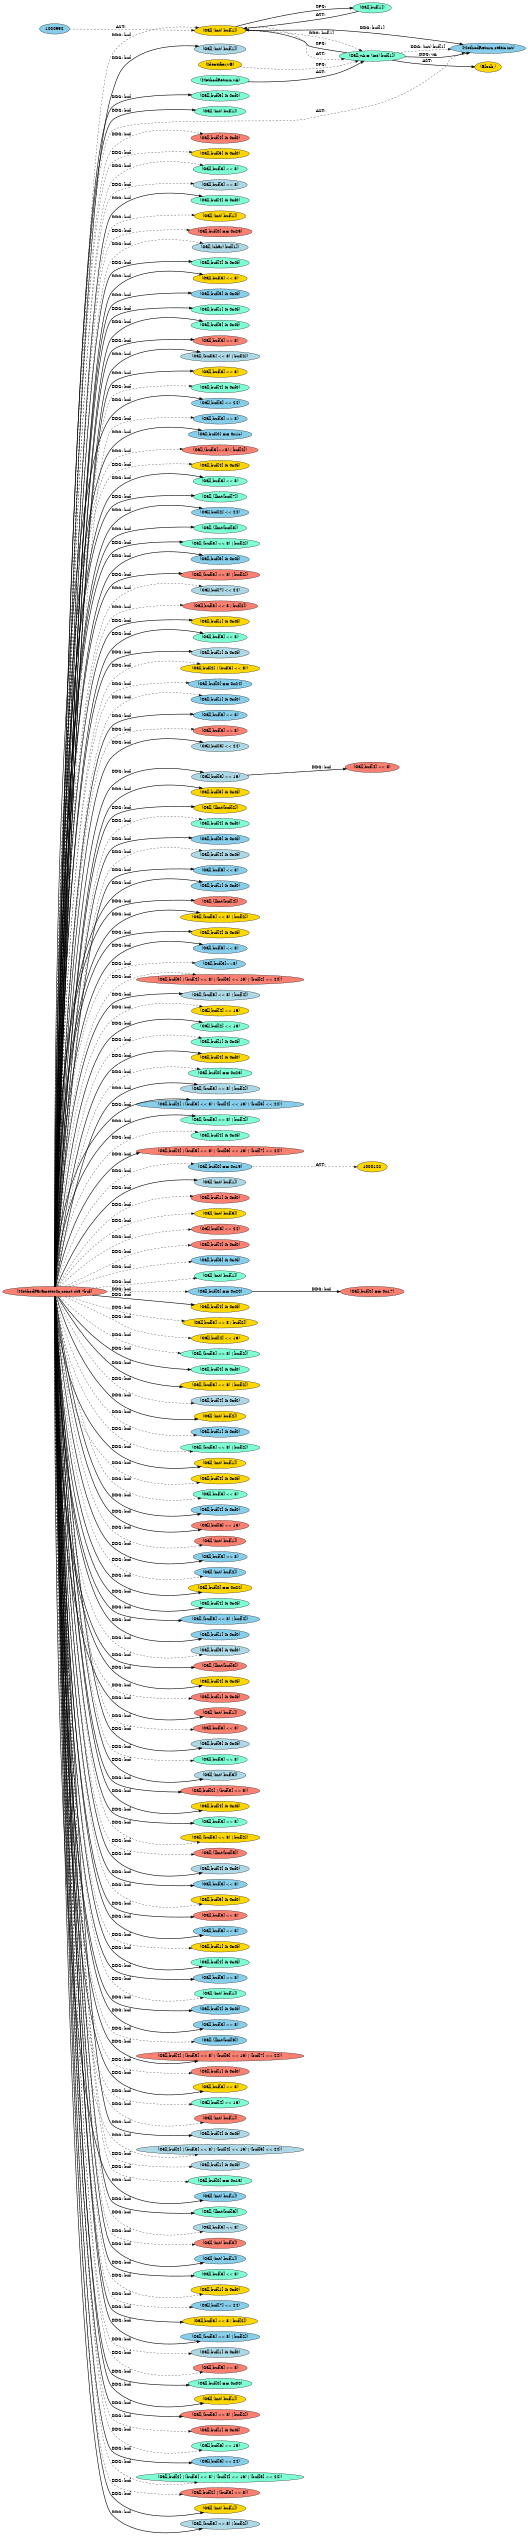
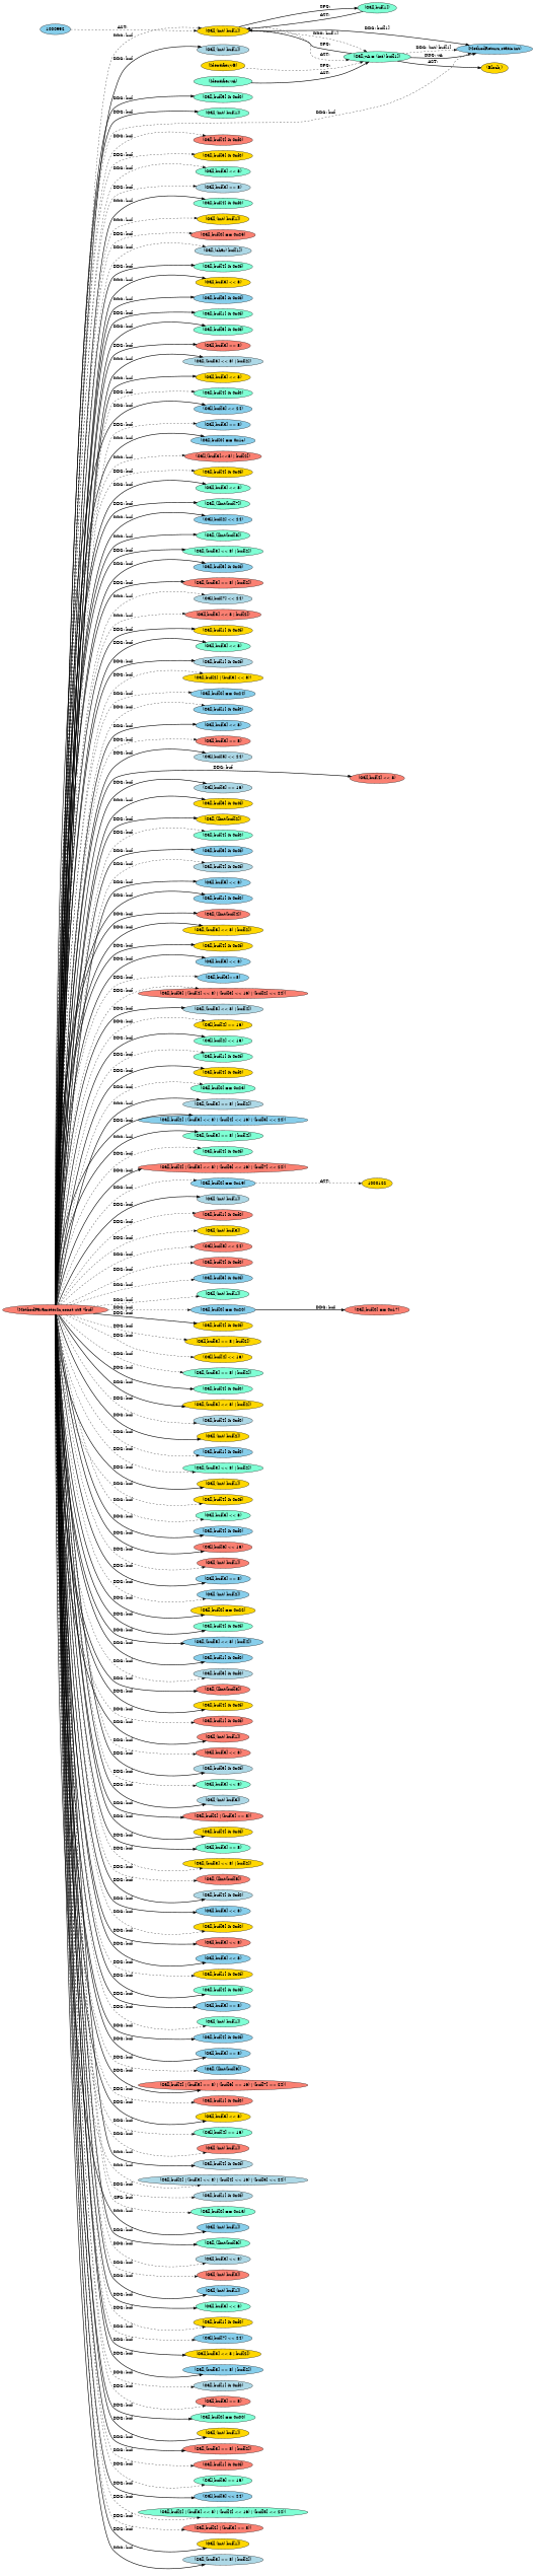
  digraph {
    rankdir=LR
    node [fillcolor=aquamarine style=filled]
    edge [style=bold]
    n1 [fillcolor=gold label="(Call,(int) buf[1])"]
    n2 [label="(Call,vA = (int) buf[1])"]
    n3 [fillcolor=skyblue label="(MethodReturn,static int)"]
    n4 [label="(Call,buf[1])"]
    n5 [fillcolor=gold label="(Block,)"]
    n6 [fillcolor=salmon label="(MethodParameterIn,const ut8 *buf)"]
    n7 [fillcolor=salmon label="(Call,buf[4] & 0xf0)"]
    n8 [fillcolor=gold label="(Call,buf[5] & 0xf0)"]
    n9 [label="(Call,buf[3] << 8)"]
    n10 [fillcolor=lightblue label="(Call,buf[3] << 8)"]
    n11 [label="(Call,buf[4] & 0xf0)"]
    n12 [fillcolor=gold label="(Call,(int) buf[1])"]
    n13 [fillcolor=salmon label="(Call,buf[0] == 0x25)"]
    n14 [fillcolor=lightblue label="(Call,(char) buf[1])"]
    n15 [label="(Call,buf[4] & 0x0f)"]
    n16 [fillcolor=gold label="(Call,buf[3] << 8)"]
    n17 [fillcolor=skyblue label="(Call,buf[5] & 0x0f)"]
    n18 [label="(Call,buf[1] & 0x0f)"]
    n19 [label="(Call,buf[5] & 0x0f)"]
    n20 [fillcolor=salmon label="(Call,buf[3] << 8)"]
    n21 [fillcolor=lightblue label="(Call,(buf[3] << 8) | buf[2])"]
    n22 [fillcolor=gold label="(Call,buf[3] << 8)"]
    n23 [label="(Call,buf[4] & 0xf0)"]
    n24 [fillcolor=skyblue label="(Call,buf[3] << 24)"]
    n25 [fillcolor=skyblue label="(Call,buf[3] << 8)"]
    n26 [fillcolor=skyblue label="(Call,buf[0] == 0x1c)"]
    n27 [fillcolor=salmon label="(Call,(buf[3]<<8) | buf[2])"]
    n28 [fillcolor=gold label="(Call,buf[4] & 0x0f)"]
    n29 [label="(Call,buf[3] << 8)"]
    n30 [label="(Call,(llint)buf[7])"]
    n31 [fillcolor=skyblue label="(Call,buf[2] << 24)"]
    n32 [label="(Call,(llint)buf[8])"]
    n33 [label="(Call,(buf[3] << 8) | buf[2])"]
    n34 [fillcolor=skyblue label="(Call,buf[5] & 0x0f)"]
    n35 [fillcolor=salmon label="(Call,(buf[3] << 8) | buf[2])"]
    n36 [fillcolor=lightblue label="(Call,buf[7] << 24)"]
    n37 [fillcolor=salmon label="(Call,buf[3] << 8 | buf[2])"]
    n38 [fillcolor=gold label="(Call,buf[1] & 0x0f)"]
    n39 [label="(Call,buf[5] << 8)"]
    n40 [fillcolor=lightblue label="(Call,buf[1] & 0x0f)"]
    n41 [fillcolor=gold label="(Call,buf[2] | (buf[3] << 8))"]
    n42 [fillcolor=skyblue label="(Call,buf[0] == 0x24)"]
    n43 [fillcolor=skyblue label="(Call,buf[1] & 0xf0)"]
    n44 [fillcolor=skyblue label="(Call,buf[3] << 8)"]
    n45 [fillcolor=salmon label="(Call,buf[3] << 8)"]
    n46 [fillcolor=lightblue label="(Call,buf[5] << 24)"]
    n47 [fillcolor=salmon label="(Call,buf[4] << 8)"]
    n48 [fillcolor=gold label="(Call,buf[5] & 0x0f)"]
    n49 [fillcolor=gold label="(Call,(llint)buf[2])"]
    n50 [label="(Call,buf[4] & 0xf0)"]
    n51 [fillcolor=skyblue label="(Call,buf[5] & 0x0f)"]
    n52 [fillcolor=lightblue label="(Call,buf[4] & 0x0f)"]
    n53 [fillcolor=skyblue label="(Call,buf[5] << 8)"]
    n54 [fillcolor=skyblue label="(Call,buf[1] & 0xf0)"]
    n55 [fillcolor=salmon label="(Call,(llint)buf[4])"]
    n56 [fillcolor=gold label="(Call,(buf[3] << 8) | buf[2])"]
    n57 [fillcolor=gold label="(Call,buf[4] & 0x0f)"]
    n58 [fillcolor=skyblue label="(Call,buf[5] << 8)"]
    n59 [fillcolor=skyblue label="(Call,buf[3]<<8)"]
    n60 [fillcolor=salmon label="(Call,buf[5] | (buf[4] << 8) | (buf[3] << 16) | (buf[2] << 24))"]
    n61 [fillcolor=lightblue label="(Call,(buf[5] << 8) | buf[4])"]
    n62 [fillcolor=gold label="(Call,buf[4] << 16)"]
    n63 [label="(Call,buf[2] << 16)"]
    n64 [label="(Call,buf[1] & 0x0f)"]
    n65 [fillcolor=gold label="(Call,buf[4] & 0xf0)"]
    n66 [label="(Call,buf[0] == 0x23)"]
    n67 [fillcolor=lightblue label="(Call,(buf[3] << 8) | buf[2])"]
    n68 [fillcolor=skyblue label="(Call,buf[2] | (buf[3] << 8) | (buf[4] << 16) | (buf[5] << 24))"]
    n69 [label="(Call,(buf[5] << 8) | buf[4])"]
    n70 [label="(Call,buf[4] & 0x0f)"]
    n71 [fillcolor=salmon label="(Call,buf[4] | (buf[5] << 8) | (buf[6] << 16) | (buf[7] << 24))"]
    n72 [fillcolor=skyblue label="(Call,buf[0] == 0x19)"]
    n73 [fillcolor=lightblue label="(Call,(int) buf[1])"]
    n74 [fillcolor=salmon label="(Call,buf[1] & 0xf0)"]
    n75 [fillcolor=lightblue label="(Call,buf[3] << 16)"]
    n76 [fillcolor=gold label="(Call,(int) buf[3])"]
    n77 [fillcolor=salmon label="(Call,buf[5] << 24)"]
    n78 [fillcolor=salmon label="(Call,buf[4] & 0xf0)"]
    n79 [fillcolor=skyblue label="(Call,buf[5] & 0x0f)"]
    n80 [label="(Call,(int) buf[1])"]
    n81 [fillcolor=skyblue label="(Call,buf[0] == 0x20)"]
    n82 [fillcolor=gold label="(Call,buf[4] & 0x0f)"]
    n83 [fillcolor=gold label="(Call,buf[3] << 8 | buf[2])"]
    n84 [fillcolor=gold label="(Call,buf[4] << 16)"]
    n85 [label="(Call,(buf[3] << 8) | buf[2])"]
    n86 [label="(Call,buf[4] & 0xf0)"]
    n87 [fillcolor=gold label="(Call,(buf[3] << 8) | buf[2])"]
    n88 [fillcolor=lightblue label="(Call,buf[4] & 0xf0)"]
    n89 [fillcolor=gold label="(Call,(int) buf[2])"]
    n90 [fillcolor=skyblue label="(Call,buf[1] & 0xf0)"]
    n91 [label="(Call,(buf[3] << 8) | buf[2])"]
    n92 [fillcolor=gold label="(Call,(int) buf[1])"]
    n93 [fillcolor=gold label="(Call,buf[4] & 0x0f)"]
    n94 [label="(Call,buf[3] << 8)"]
    n95 [fillcolor=skyblue label="(Call,buf[4] & 0xf0)"]
    n96 [fillcolor=salmon label="(Call,buf[6] << 16)"]
    n97 [fillcolor=salmon label="(Call,(int) buf[1])"]
    n98 [fillcolor=skyblue label="(Call,buf[3] << 8)"]
    n99 [fillcolor=skyblue label="(Call,(int) buf[2])"]
    n100 [fillcolor=gold label="(Call,buf[0] == 0x22)"]
    n101 [label="(Call,buf[4] & 0x0f)"]
    n102 [fillcolor=skyblue label="(Call,(buf[5] << 8) | buf[4])"]
    n103 [fillcolor=skyblue label="(Call,buf[1] & 0xf0)"]
    n104 [fillcolor=lightblue label="(Call,buf[5] & 0xf0)"]
    n105 [fillcolor=salmon label="(Call,(llint)buf[3])"]
    n106 [fillcolor=gold label="(Call,buf[4] & 0x0f)"]
    n107 [fillcolor=salmon label="(Call,buf[1] & 0x0f)"]
    n108 [fillcolor=salmon label="(Call,(int) buf[1])"]
    n109 [fillcolor=salmon label="(Call,buf[3] << 8)"]
    n110 [fillcolor=lightblue label="(Call,buf[5] & 0x0f)"]
    n111 [label="(Call,buf[3] << 8)"]
    n112 [fillcolor=lightblue label="(Call,(int) buf[3])"]
    n113 [fillcolor=salmon label="(Call,buf[2] | (buf[3] << 8))"]
    n114 [fillcolor=gold label="(Call,buf[4] & 0x0f)"]
    n115 [label="(Call,buf[3] << 8)"]
    n116 [fillcolor=gold label="(Call,(buf[3] << 8) | buf[2])"]
    n117 [fillcolor=salmon label="(Call,(llint)buf[5])"]
    n118 [fillcolor=lightblue label="(Call,buf[4] & 0xf0)"]
    n119 [fillcolor=skyblue label="(Call,buf[3] << 8)"]
    n120 [fillcolor=gold label="(Call,buf[5] & 0xf0)"]
    n121 [fillcolor=salmon label="(Call,buf[3] << 8)"]
    n122 [fillcolor=skyblue label="(Call,buf[3] << 8)"]
    n123 [fillcolor=gold label="(Call,buf[1] & 0x0f)"]
    n124 [label="(Call,buf[4] & 0x0f)"]
    n125 [fillcolor=skyblue label="(Call,buf[5] << 8)"]
    n126 [label="(Call,(int) buf[1])"]
    n127 [fillcolor=skyblue label="(Call,buf[4] & 0x0f)"]
    n128 [fillcolor=skyblue label="(Call,buf[3] << 8)"]
    n129 [fillcolor=skyblue label="(Call,(llint)buf[9])"]
    n130 [fillcolor=salmon label="(Call,buf[4] | (buf[5] << 8) | (buf[6] << 16) | (buf[7] << 24))"]
    n131 [fillcolor=salmon label="(Call,buf[1] & 0xf0)"]
    n132 [fillcolor=gold label="(Call,buf[3] << 8)"]
    n133 [label="(Call,buf[4] << 16)"]
    n134 [fillcolor=salmon label="(Call,(int) buf[1])"]
    n135 [fillcolor=lightblue label="(Call,buf[4] & 0x0f)"]
    n136 [fillcolor=lightblue label="(Call,buf[2] | (buf[3] << 8) | (buf[4] << 16) | (buf[5] << 24))"]
    n137 [fillcolor=lightblue label="(Call,buf[1] & 0x0f)"]
    n138 [label="(Call,buf[0] == 0x1a)"]
    n139 [fillcolor=skyblue label="(Call,(int) buf[1])"]
    n140 [label="(Call,(llint)buf[6])"]
    n141 [fillcolor=lightblue label="(Call,buf[3] << 8)"]
    n142 [fillcolor=salmon label="(Call,(int) buf[0])"]
    n143 [fillcolor=skyblue label="(Call,(int) buf[1])"]
    n144 [label="(Call,buf[3] << 8)"]
    n145 [fillcolor=gold label="(Call,buf[1] & 0xf0)"]
    n146 [fillcolor=skyblue label="(Call,buf[7] << 24)"]
    n147 [fillcolor=gold label="(Call,buf[3] << 8 | buf[2])"]
    n148 [fillcolor=skyblue label="(Call,(buf[3] << 8) | buf[2])"]
    n149 [fillcolor=lightblue label="(Call,buf[1] & 0xf0)"]
    n150 [fillcolor=salmon label="(Call,buf[5] << 8)"]
    n151 [label="(Call,buf[0] == 0x00)"]
    n152 [fillcolor=gold label="(Call,(int) buf[1])"]
    n153 [fillcolor=salmon label="(Call,(buf[3] << 8) | buf[2])"]
    n154 [fillcolor=salmon label="(Call,buf[1] & 0x0f)"]
    n155 [label="(Call,buf[6] << 16)"]
    n156 [fillcolor=skyblue label="(Call,buf[5] << 24)"]
    n157 [label="(Call,buf[2] | (buf[3] << 8) | (buf[4] << 16) | (buf[5] << 24))"]
    n158 [fillcolor=salmon label="(Call,buf[2] | (buf[3] << 8))"]
    n159 [fillcolor=gold label="(Call,(int) buf[1])"]
    n160 [fillcolor=lightblue label="(Call,(buf[3] << 8) | buf[2])"]
    n161 [fillcolor=lightblue label="(Call,(int) buf[1])"]
    n162 [label="(Call,buf[5] & 0xf0)"]
    n163 [label="(Call,(int) buf[1])"]
    n164 [fillcolor=salmon label="(Call,buf[0] == 0x17)"]
    1000122 [fillcolor=gold]
-   n166 [label="(MethodReturn,vA)"]
+   n166 [label="(Identifier,vA)"]
    n167 [fillcolor=gold label="(Identifier,vB)"]
    1000992 [fillcolor=skyblue]
    n1 -> n2 [label="AST: " style=dashed]
    n1 -> n2 [label="DDG: buf[1]" style=dashed]
    n1 -> n3 [label="DDG: buf[1]"]
    n1 -> n4 [label="CFG: "]
    n2 -> n1 [label="CFG: "]
    n2 -> n3 [label="DDG: (int) buf[1]" style=dashed]
    n2 -> n3 [label="DDG: vA"]
    n2 -> n5 [label="AST: "]
    n4 -> n1 [label="AST: "]
    n6 -> n1 [label="DDG: buf" style=dashed]
-   n6 -> n3 [label="AST: " style=dashed]
+   n6 -> n3 [label="DDG: buf" style=dashed]
    n6 -> n7 [label="DDG: buf" style=dashed]
    n6 -> n8 [label="DDG: buf" style=dashed]
    n6 -> n9 [label="DDG: buf" style=dashed]
    n6 -> n10 [label="DDG: buf" style=dashed]
    n6 -> n11 [label="DDG: buf"]
    n6 -> n12 [label="DDG: buf" style=dashed]
    n6 -> n13 [label="DDG: buf" style=dashed]
    n6 -> n14 [label="DDG: buf" style=dashed]
    n6 -> n15 [label="DDG: buf"]
    n6 -> n16 [label="DDG: buf"]
    n6 -> n17 [label="DDG: buf"]
    n6 -> n18 [label="DDG: buf"]
    n6 -> n19 [label="DDG: buf"]
    n6 -> n20 [label="DDG: buf"]
    n6 -> n21 [label="DDG: buf"]
    n6 -> n22 [label="DDG: buf"]
    n6 -> n23 [label="DDG: buf" style=dashed]
    n6 -> n24 [label="DDG: buf"]
    n6 -> n25 [label="DDG: buf" style=dashed]
    n6 -> n26 [label="DDG: buf"]
    n6 -> n27 [label="DDG: buf" style=dashed]
    n6 -> n28 [label="DDG: buf" style=dashed]
    n6 -> n29 [label="DDG: buf"]
    n6 -> n30 [label="DDG: buf"]
    n6 -> n31 [label="DDG: buf"]
    n6 -> n32 [label="DDG: buf"]
    n6 -> n33 [label="DDG: buf"]
    n6 -> n34 [label="DDG: buf"]
    n6 -> n35 [label="DDG: buf"]
    n6 -> n36 [label="DDG: buf" style=dashed]
    n6 -> n37 [label="DDG: buf" style=dashed]
    n6 -> n38 [label="DDG: buf"]
    n6 -> n39 [label="DDG: buf"]
    n6 -> n40 [label="DDG: buf"]
    n6 -> n41 [label="DDG: buf" style=dashed]
    n6 -> n42 [label="DDG: buf" style=dashed]
    n6 -> n43 [label="DDG: buf" style=dashed]
    n6 -> n44 [label="DDG: buf"]
    n6 -> n45 [label="DDG: buf" style=dashed]
    n6 -> n46 [label="DDG: buf"]
-   n75 -> n47 [label="DDG: buf"]
+   n6 -> n47 [label="DDG: buf"]
    n6 -> n48 [label="DDG: buf"]
    n6 -> n49 [label="DDG: buf"]
    n6 -> n50 [label="DDG: buf" style=dashed]
    n6 -> n51 [label="DDG: buf"]
    n6 -> n52 [label="DDG: buf" style=dashed]
    n6 -> n53 [label="DDG: buf"]
    n6 -> n54 [label="DDG: buf"]
    n6 -> n55 [label="DDG: buf"]
    n6 -> n56 [label="DDG: buf"]
    n6 -> n57 [label="DDG: buf"]
    n6 -> n58 [label="DDG: buf"]
    n6 -> n59 [label="DDG: buf" style=dashed]
    n6 -> n60 [label="DDG: buf" style=dashed]
    n6 -> n61 [label="DDG: buf"]
    n6 -> n62 [label="DDG: buf" style=dashed]
    n6 -> n63 [label="DDG: buf"]
    n6 -> n64 [label="DDG: buf" style=dashed]
    n6 -> n65 [label="DDG: buf"]
    n6 -> n66 [label="DDG: buf" style=dashed]
    n6 -> n67 [label="DDG: buf"]
    n6 -> n68 [label="DDG: buf"]
    n6 -> n69 [label="DDG: buf"]
    n6 -> n70 [label="DDG: buf" style=dashed]
    n6 -> n71 [label="DDG: buf"]
    n6 -> n72 [label="DDG: buf" style=dashed]
    n6 -> n73 [label="DDG: buf"]
    n6 -> n74 [label="DDG: buf" style=dashed]
    n6 -> n75 [label="DDG: buf"]
    n6 -> n76 [label="DDG: buf" style=dashed]
    n6 -> n77 [label="DDG: buf" style=dashed]
    n6 -> n78 [label="DDG: buf" style=dashed]
    n6 -> n79 [label="DDG: buf" style=dashed]
    n6 -> n80 [label="DDG: buf" style=dashed]
    n6 -> n81 [label="DDG: buf" style=dashed]
    n6 -> n82 [label="DDG: buf"]
    n6 -> n83 [label="DDG: buf" style=dashed]
    n6 -> n84 [label="DDG: buf" style=dashed]
    n6 -> n85 [label="DDG: buf" style=dashed]
    n6 -> n86 [label="DDG: buf"]
    n6 -> n87 [label="DDG: buf"]
    n6 -> n88 [label="DDG: buf" style=dashed]
    n6 -> n89 [label="DDG: buf"]
    n6 -> n90 [label="DDG: buf" style=dashed]
    n6 -> n91 [label="DDG: buf" style=dashed]
    n6 -> n92 [label="DDG: buf"]
    n6 -> n93 [label="DDG: buf" style=dashed]
    n6 -> n94 [label="DDG: buf" style=dashed]
    n6 -> n95 [label="DDG: buf"]
    n6 -> n96 [label="DDG: buf"]
    n6 -> n97 [label="DDG: buf" style=dashed]
    n6 -> n98 [label="DDG: buf"]
    n6 -> n99 [label="DDG: buf" style=dashed]
    n6 -> n100 [label="DDG: buf"]
    n6 -> n101 [label="DDG: buf"]
    n6 -> n102 [label="DDG: buf"]
    n6 -> n103 [label="DDG: buf"]
    n6 -> n104 [label="DDG: buf" style=dashed]
    n6 -> n105 [label="DDG: buf"]
    n6 -> n106 [label="DDG: buf"]
    n6 -> n107 [label="DDG: buf" style=dashed]
    n6 -> n108 [label="DDG: buf"]
    n6 -> n109 [label="DDG: buf" style=dashed]
    n6 -> n110 [label="DDG: buf"]
    n6 -> n111 [label="DDG: buf" style=dashed]
    n6 -> n112 [label="DDG: buf"]
    n6 -> n113 [label="DDG: buf"]
    n6 -> n114 [label="DDG: buf"]
    n6 -> n115 [label="DDG: buf"]
    n6 -> n116 [label="DDG: buf" style=dashed]
    n6 -> n117 [label="DDG: buf" style=dashed]
    n6 -> n118 [label="DDG: buf"]
    n6 -> n119 [label="DDG: buf"]
    n6 -> n120 [label="DDG: buf" style=dashed]
    n6 -> n121 [label="DDG: buf"]
    n6 -> n122 [label="DDG: buf"]
    n6 -> n123 [label="DDG: buf" style=dashed]
    n6 -> n124 [label="DDG: buf"]
    n6 -> n125 [label="DDG: buf"]
    n6 -> n126 [label="DDG: buf" style=dashed]
    n6 -> n127 [label="DDG: buf"]
    n6 -> n128 [label="DDG: buf"]
    n6 -> n129 [label="DDG: buf" style=dashed]
    n6 -> n130 [label="DDG: buf"]
    n6 -> n131 [label="DDG: buf" style=dashed]
    n6 -> n132 [label="DDG: buf"]
    n6 -> n133 [label="DDG: buf" style=dashed]
    n6 -> n134 [label="DDG: buf" style=dashed]
    n6 -> n135 [label="DDG: buf"]
    n6 -> n136 [label="DDG: buf" style=dashed]
    n6 -> n137 [label="DDG: buf" style=dashed]
-   n6 -> n138 [label="DDG: buf" style=dashed]
+   n6 -> n138 [label="CFG: buf" style=dashed]
    n6 -> n139 [label="DDG: buf"]
    n6 -> n140 [label="DDG: buf"]
    n6 -> n141 [label="DDG: buf" style=dashed]
    n6 -> n142 [label="DDG: buf" style=dashed]
    n6 -> n143 [label="DDG: buf"]
    n6 -> n144 [label="DDG: buf"]
    n6 -> n145 [label="DDG: buf" style=dashed]
    n6 -> n146 [label="DDG: buf" style=dashed]
    n6 -> n147 [label="DDG: buf"]
    n6 -> n148 [label="DDG: buf"]
    n6 -> n149 [label="DDG: buf" style=dashed]
    n6 -> n150 [label="DDG: buf" style=dashed]
    n6 -> n151 [label="DDG: buf"]
    n6 -> n152 [label="DDG: buf"]
    n6 -> n153 [label="DDG: buf"]
    n6 -> n154 [label="DDG: buf" style=dashed]
    n6 -> n155 [label="DDG: buf" style=dashed]
    n6 -> n156 [label="DDG: buf"]
    n6 -> n157 [label="DDG: buf" style=dashed]
    n6 -> n158 [label="DDG: buf" style=dashed]
    n6 -> n159 [label="DDG: buf"]
    n6 -> n160 [label="DDG: buf"]
    n6 -> n161 [label="DDG: buf"]
    n6 -> n162 [label="DDG: buf"]
    n6 -> n163 [label="DDG: buf"]
    n72 -> 1000122 [label="AST: " style=dashed]
    n81 -> n164 [label="DDG: buf"]
    n166 -> n2 [label="AST: "]
    n167 -> n2 [label="CFG: " style=dashed]
    1000992 -> n1 [label="AST: " style=dashed]
  }
